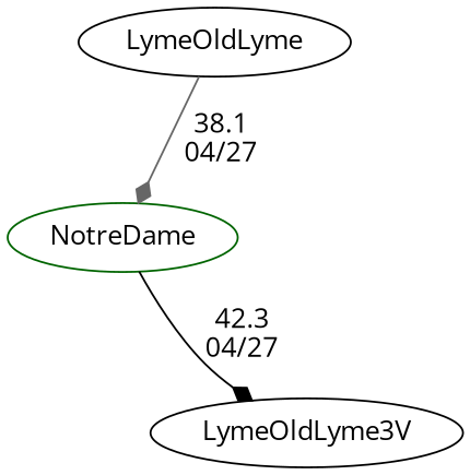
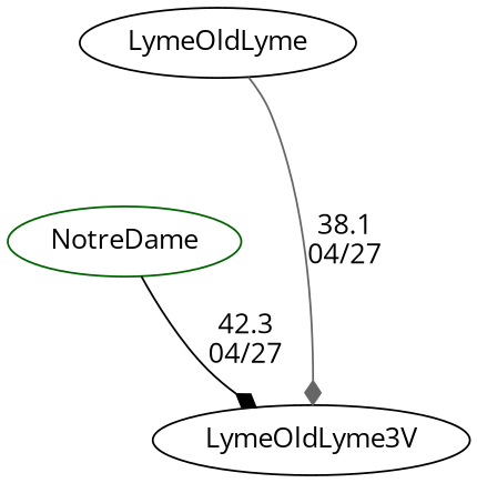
  digraph {
    fontname="Open Sans"
    node [color=black fontname="Open Sans"]
    edge [arrowhead=diamond fontname="Open Sans" random=random]
    NotreDame [color=darkgreen]
    n2 [label=LymeOldLyme3V]
    LymeOldLyme
    NotreDame -> n2 [color=black label="42.3\n04/27" weight=58]
-   LymeOldLyme -> NotreDame [color=gray40 label="38.1\n04/27" weight=62]
+   LymeOldLyme -> n2 [color=gray40 label="38.1\n04/27" weight=62]
  }
